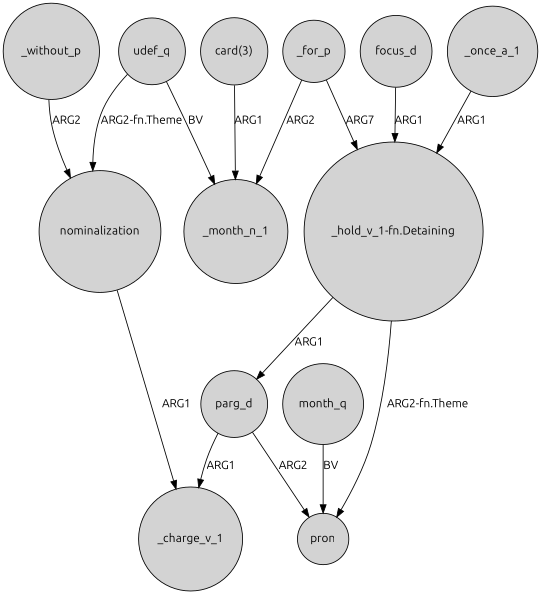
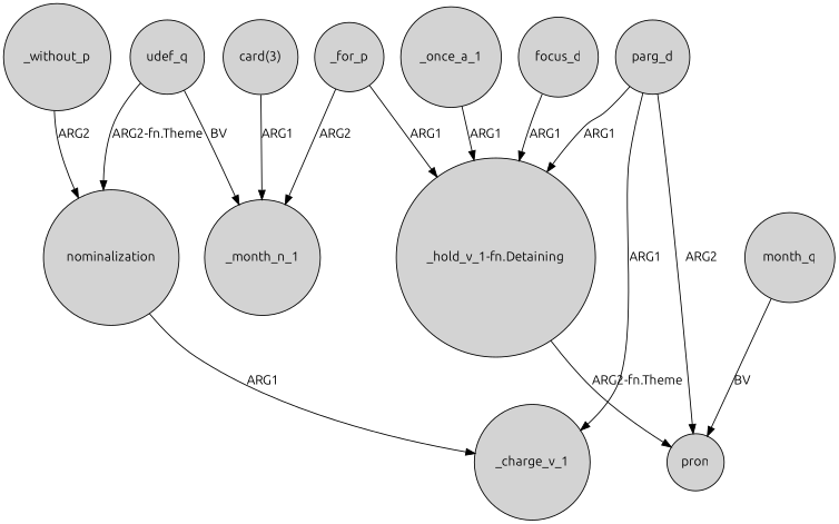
  digraph {
    fontname=Ubuntu
    node [fontname=Ubuntu shape=circle style=filled]
    edge [fontname=Ubuntu]
    nominalization
    _charge_v_1
    "_hold_v_1-fn.Detaining"
    pron
    _for_p
    _month_n_1
    parg_d
    _once_a_1
    udef_q
    _without_p
    "card(3)"
    focus_d
    n13 [label=month_q]
    nominalization -> _charge_v_1 [label=ARG1]
    "_hold_v_1-fn.Detaining" -> pron [label="ARG2-fn.Theme"]
-   _for_p -> "_hold_v_1-fn.Detaining" [label=ARG7]
+   _for_p -> "_hold_v_1-fn.Detaining" [label=ARG1]
    _for_p -> _month_n_1 [label=ARG2]
    parg_d -> _charge_v_1 [label=ARG1]
-   "_hold_v_1-fn.Detaining" -> parg_d [label=ARG1]
+   parg_d -> "_hold_v_1-fn.Detaining" [label=ARG1]
    parg_d -> pron [label=ARG2]
    _once_a_1 -> "_hold_v_1-fn.Detaining" [label=ARG1]
    udef_q -> nominalization [label="ARG2-fn.Theme"]
    udef_q -> _month_n_1 [label=BV]
    _without_p -> nominalization [label=ARG2]
    "card(3)" -> _month_n_1 [label=ARG1]
    focus_d -> "_hold_v_1-fn.Detaining" [label=ARG1]
    n13 -> pron [label=BV]
  }
